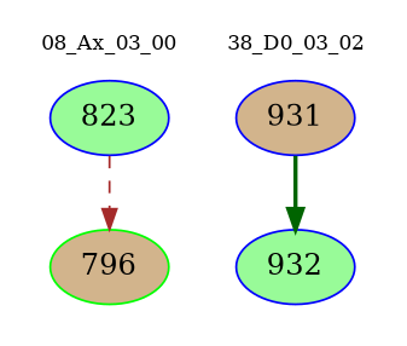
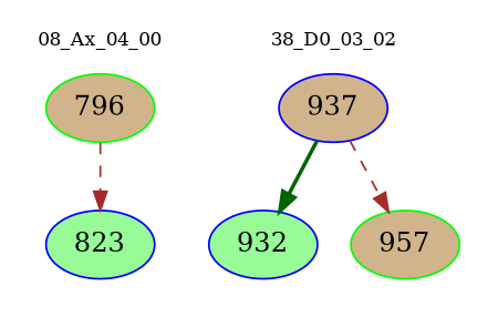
  digraph {
    node [color=blue fillcolor=tan style=filled]
    edge [arrowhead=normal color=brown style=dashed]
    n1 [fillcolor=palegreen label=823]
    n2 [color=green label=796]
-   n3 [label=931]
+   n3 [label=937]
    n4 [fillcolor=palegreen label=932]
+   n5 [color=green label=957]
    subgraph cluster_1 {
      color=white
      fontsize=10
-     label="08_Ax_03_00"
+     label="08_Ax_04_00"
      n1
      n2
    }
    subgraph cluster_2 {
      color=white
      fontsize=10
      label="38_D0_03_02"
      n3
      n4
+     n5
    }
-   n1 -> n2
+   n2 -> n1
    n3 -> n4 [color=darkgreen style=bold]
+   n3 -> n5
  }
